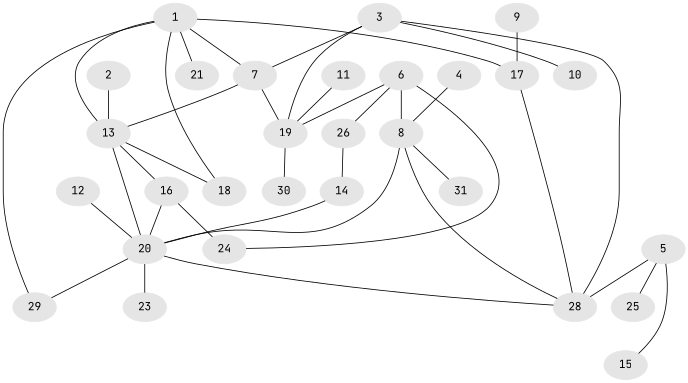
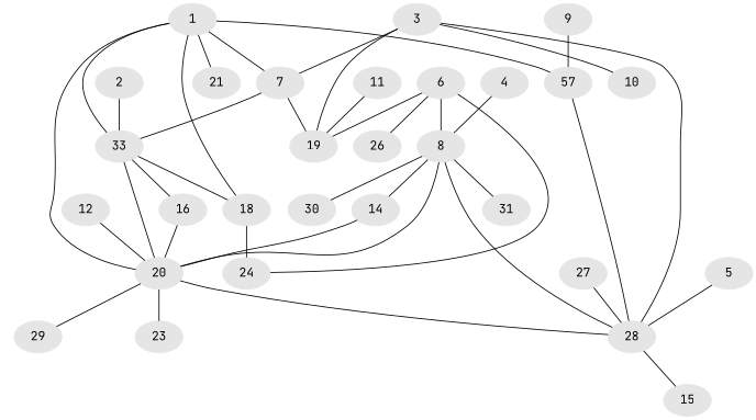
  graph {
    fontname="JetBrains Mono"
    node [color=gray90 fontname="JetBrains Mono" style=filled]
    edge [fontname="JetBrains Mono" weight=1.0]
    1
    7
-   13
-   17
+   13 [label=33]
+   17 [label=57]
    18
    20
    21
    6
    19
    8
    24
    26
    16
    28
    23
    29
    2
    3
    10
    4
    14
    30
    31
    5
    15
-   25
    9
    11
    12
+   27
    1 -- 7
    1 -- 13
    1 -- 17 [weight=2.0]
    1 -- 18
-   1 -- 29
+   1 -- 20
    1 -- 21
    7 -- 13
    7 -- 19
    13 -- 18
    13 -- 20
    13 -- 16
    17 -- 28
-   16 -- 24
+   18 -- 24
    20 -- 28
    20 -- 23
    20 -- 29
    6 -- 19
    6 -- 8 [weight=2.0]
    6 -- 24
    6 -- 26
    8 -- 20
    8 -- 28
-   26 -- 14
-   19 -- 30
+   8 -- 14
+   8 -- 30
    8 -- 31
    16 -- 20
    2 -- 13
    3 -- 7
    3 -- 19
    3 -- 28
    3 -- 10
    4 -- 8
    14 -- 20
    5 -- 28 [weight=2.0]
-   5 -- 15
-   5 -- 25
+   28 -- 15
    9 -- 17
    11 -- 19
    12 -- 20
+   27 -- 28
  }
